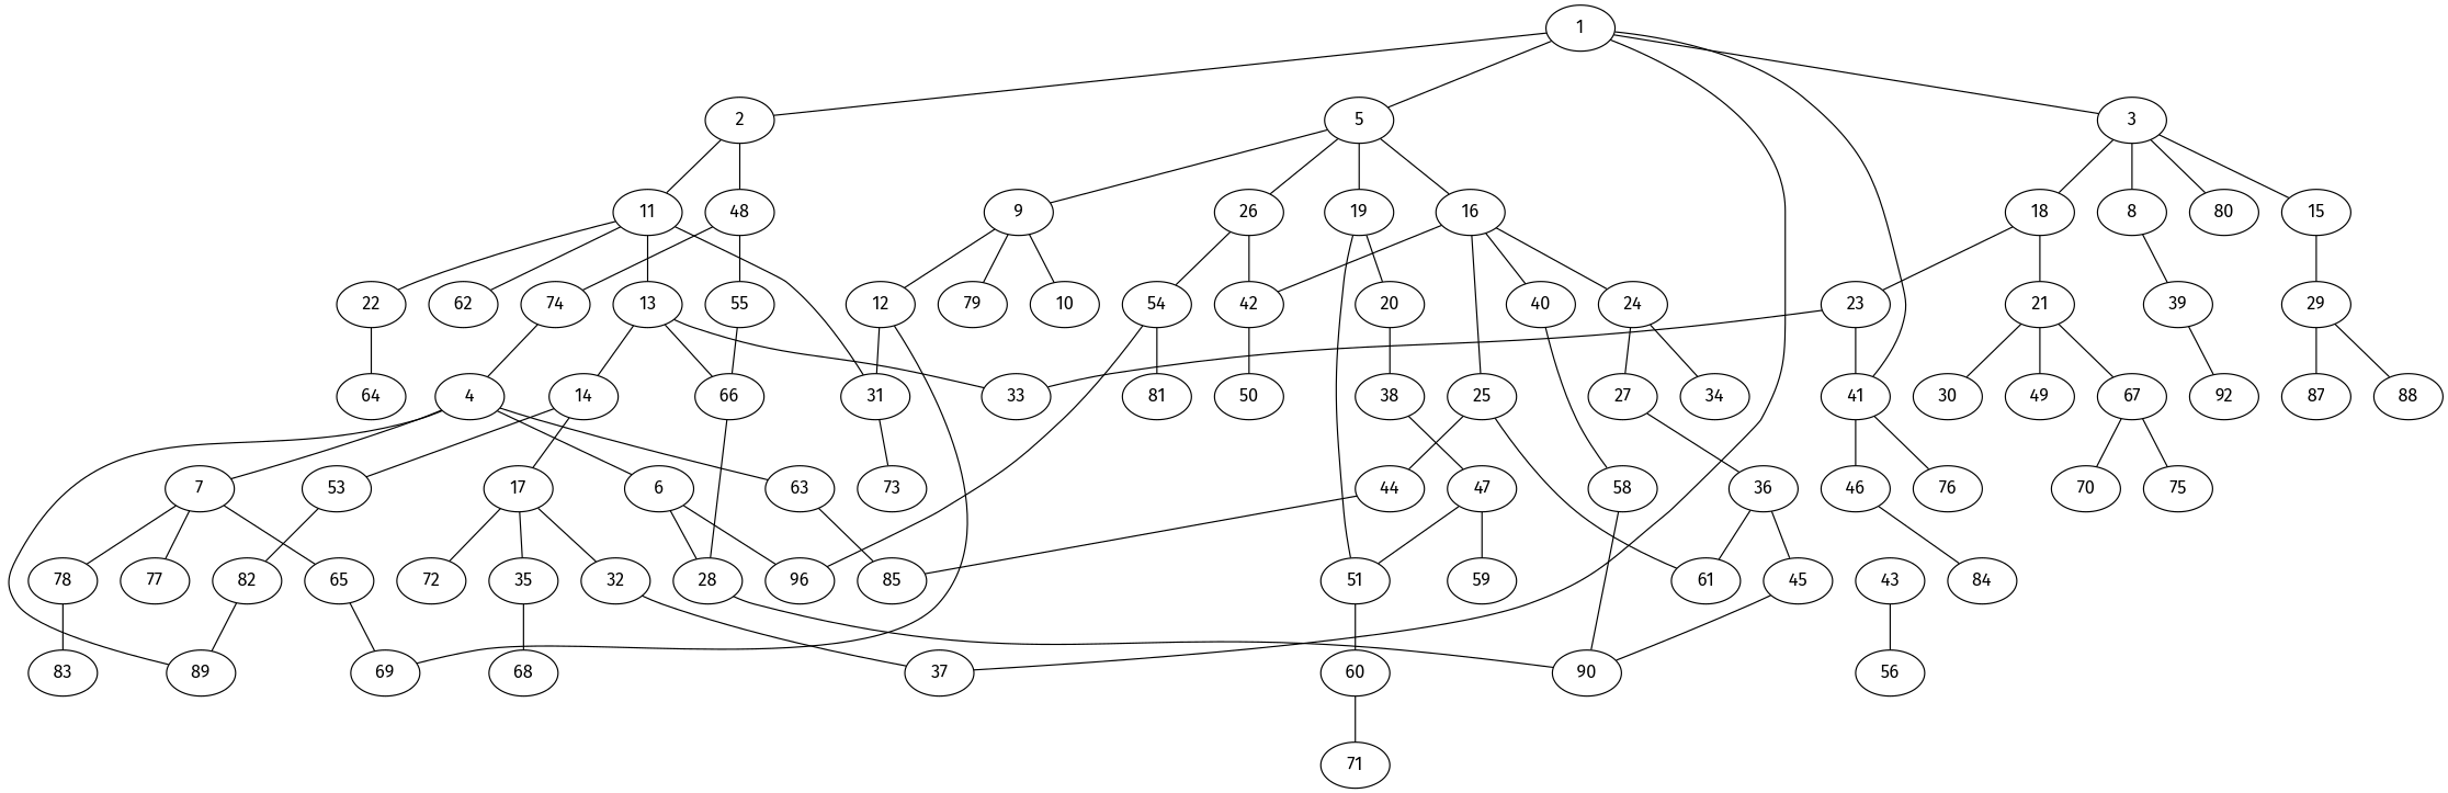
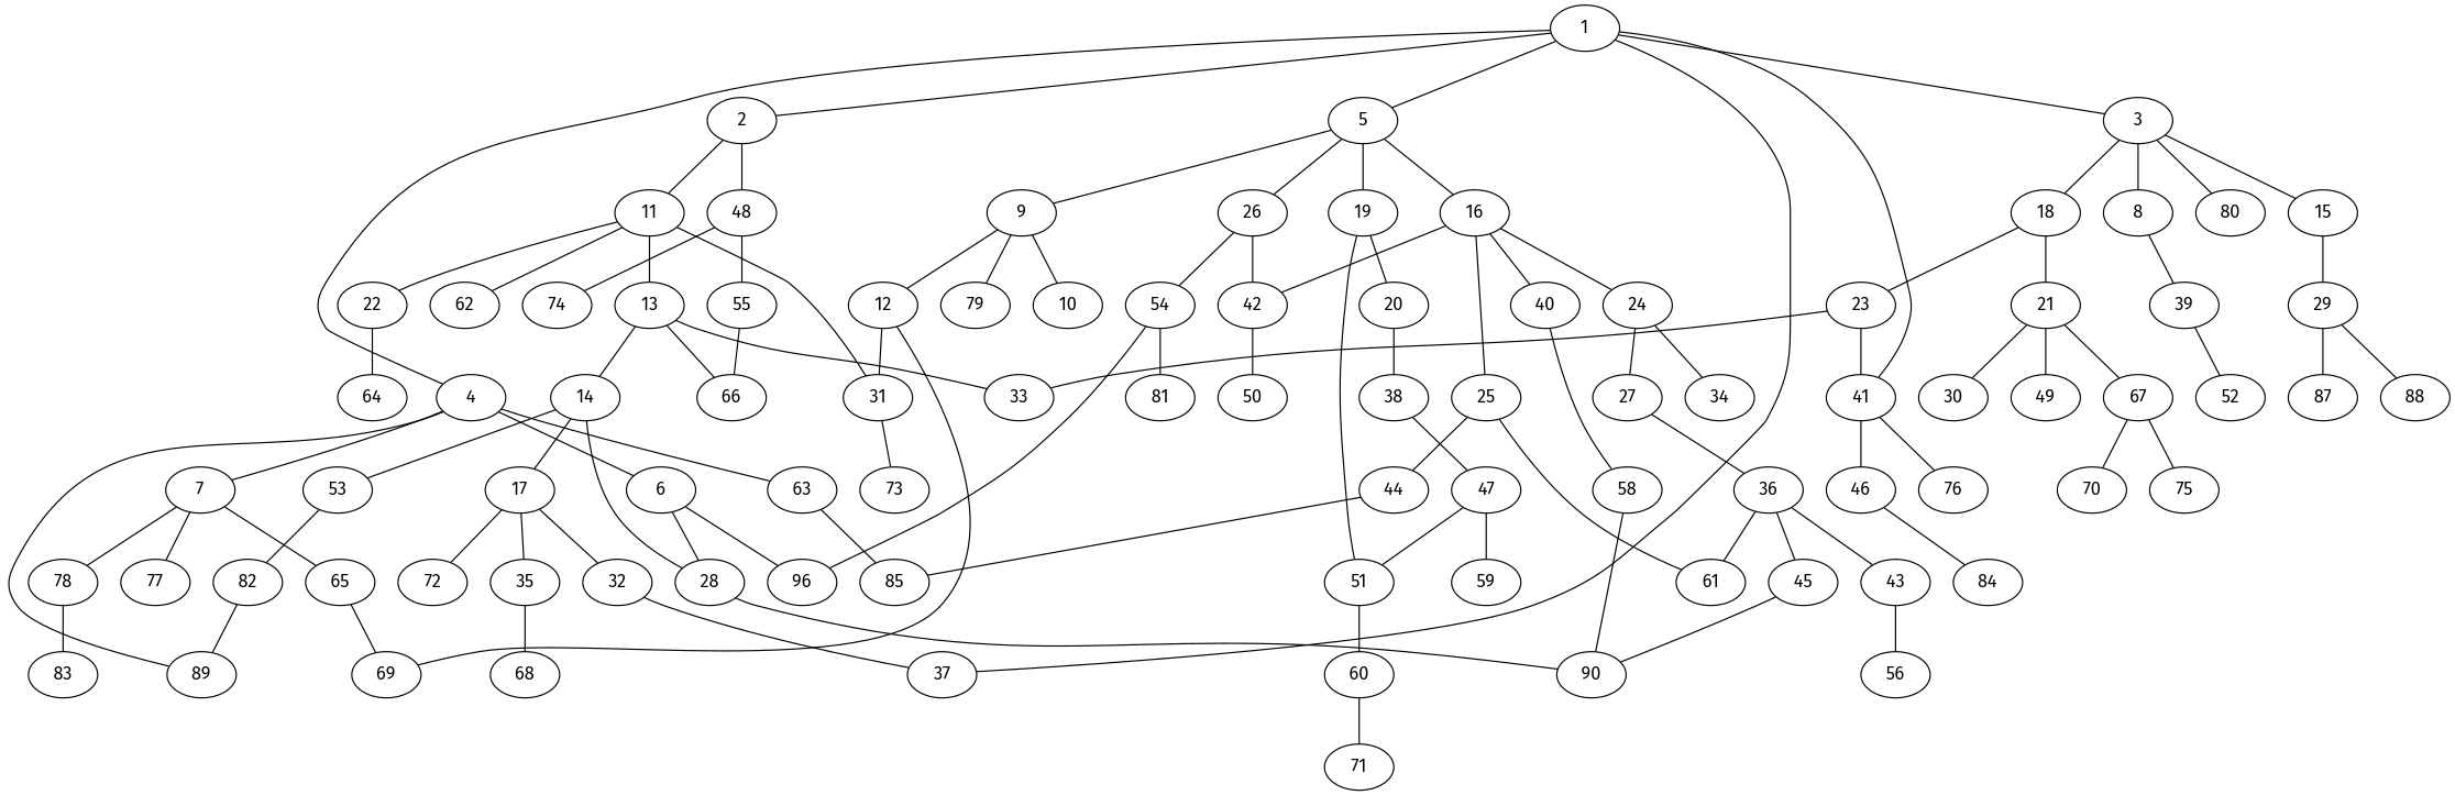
  graph {
    fontname="Fira Sans"
    node [fontname="Fira Sans"]
    edge [fontname="Fira Sans"]
    1
    2
    3
    4
    5
    37
    41
    11
    48
    8
    15
    18
    80
    6
    7
    63
    89
    9
    16
    19
    26
    46
    76
    13
    22
    31
    62
    55
    74
    39
    29
    21
    23
    28
    n35 [label=96]
    65
    77
    78
    85
    10
    12
    79
    24
    25
    40
    42
    20
    51
    54
    84
    14
    33
    66
    64
    73
-   52 [label=92]
+   52
    87
    88
    30
    49
    67
    90
    69
    83
    27
    34
    44
    61
    58
    50
    38
    60
    81
    17
    53
    32
    35
    72
    82
    68
    36
    70
    75
    47
    71
    59
    43
    45
    56
    1 -- 2
    1 -- 3
-   74 -- 4
+   1 -- 4
    1 -- 5
    1 -- 37
    1 -- 41
    2 -- 11
    2 -- 48
    3 -- 8
    3 -- 15
    3 -- 18
    3 -- 80
    4 -- 6
    4 -- 7
    4 -- 63
    4 -- 89
    5 -- 9
    5 -- 16
    5 -- 19
    5 -- 26
    41 -- 46
    41 -- 76
    11 -- 13
    11 -- 22
    11 -- 31
    11 -- 62
    48 -- 55
    48 -- 74
    8 -- 39
    15 -- 29
    18 -- 21
    18 -- 23
    6 -- 28
    6 -- n35
    7 -- 65
    7 -- 77
    7 -- 78
    63 -- 85
    9 -- 10
    9 -- 12
    9 -- 79
    16 -- 24
    16 -- 25
    16 -- 40
    16 -- 42
    19 -- 20
    19 -- 51
    26 -- 42
    26 -- 54
    46 -- 84
    13 -- 14
    13 -- 33
    13 -- 66
    22 -- 64
    31 -- 73
    55 -- 66
    39 -- 52
    29 -- 87
    29 -- 88
    21 -- 30
    21 -- 49
    21 -- 67
    23 -- 41
    23 -- 33
    28 -- 90
    65 -- 69
    78 -- 83
    12 -- 31
    12 -- 69
    24 -- 27
    24 -- 34
    25 -- 44
    25 -- 61
    40 -- 58
    42 -- 50
    20 -- 38
    51 -- 60
    54 -- n35
    54 -- 81
-   66 -- 28
+   14 -- 28
    14 -- 17
    14 -- 53
    67 -- 70
    67 -- 75
    27 -- 36
    44 -- 85
    58 -- 90
    38 -- 47
    60 -- 71
    17 -- 32
    17 -- 35
    17 -- 72
    53 -- 82
    32 -- 37
    35 -- 68
    82 -- 89
    36 -- 61
+   36 -- 43
    36 -- 45
    47 -- 51
    47 -- 59
    43 -- 56
    45 -- 90
  }
